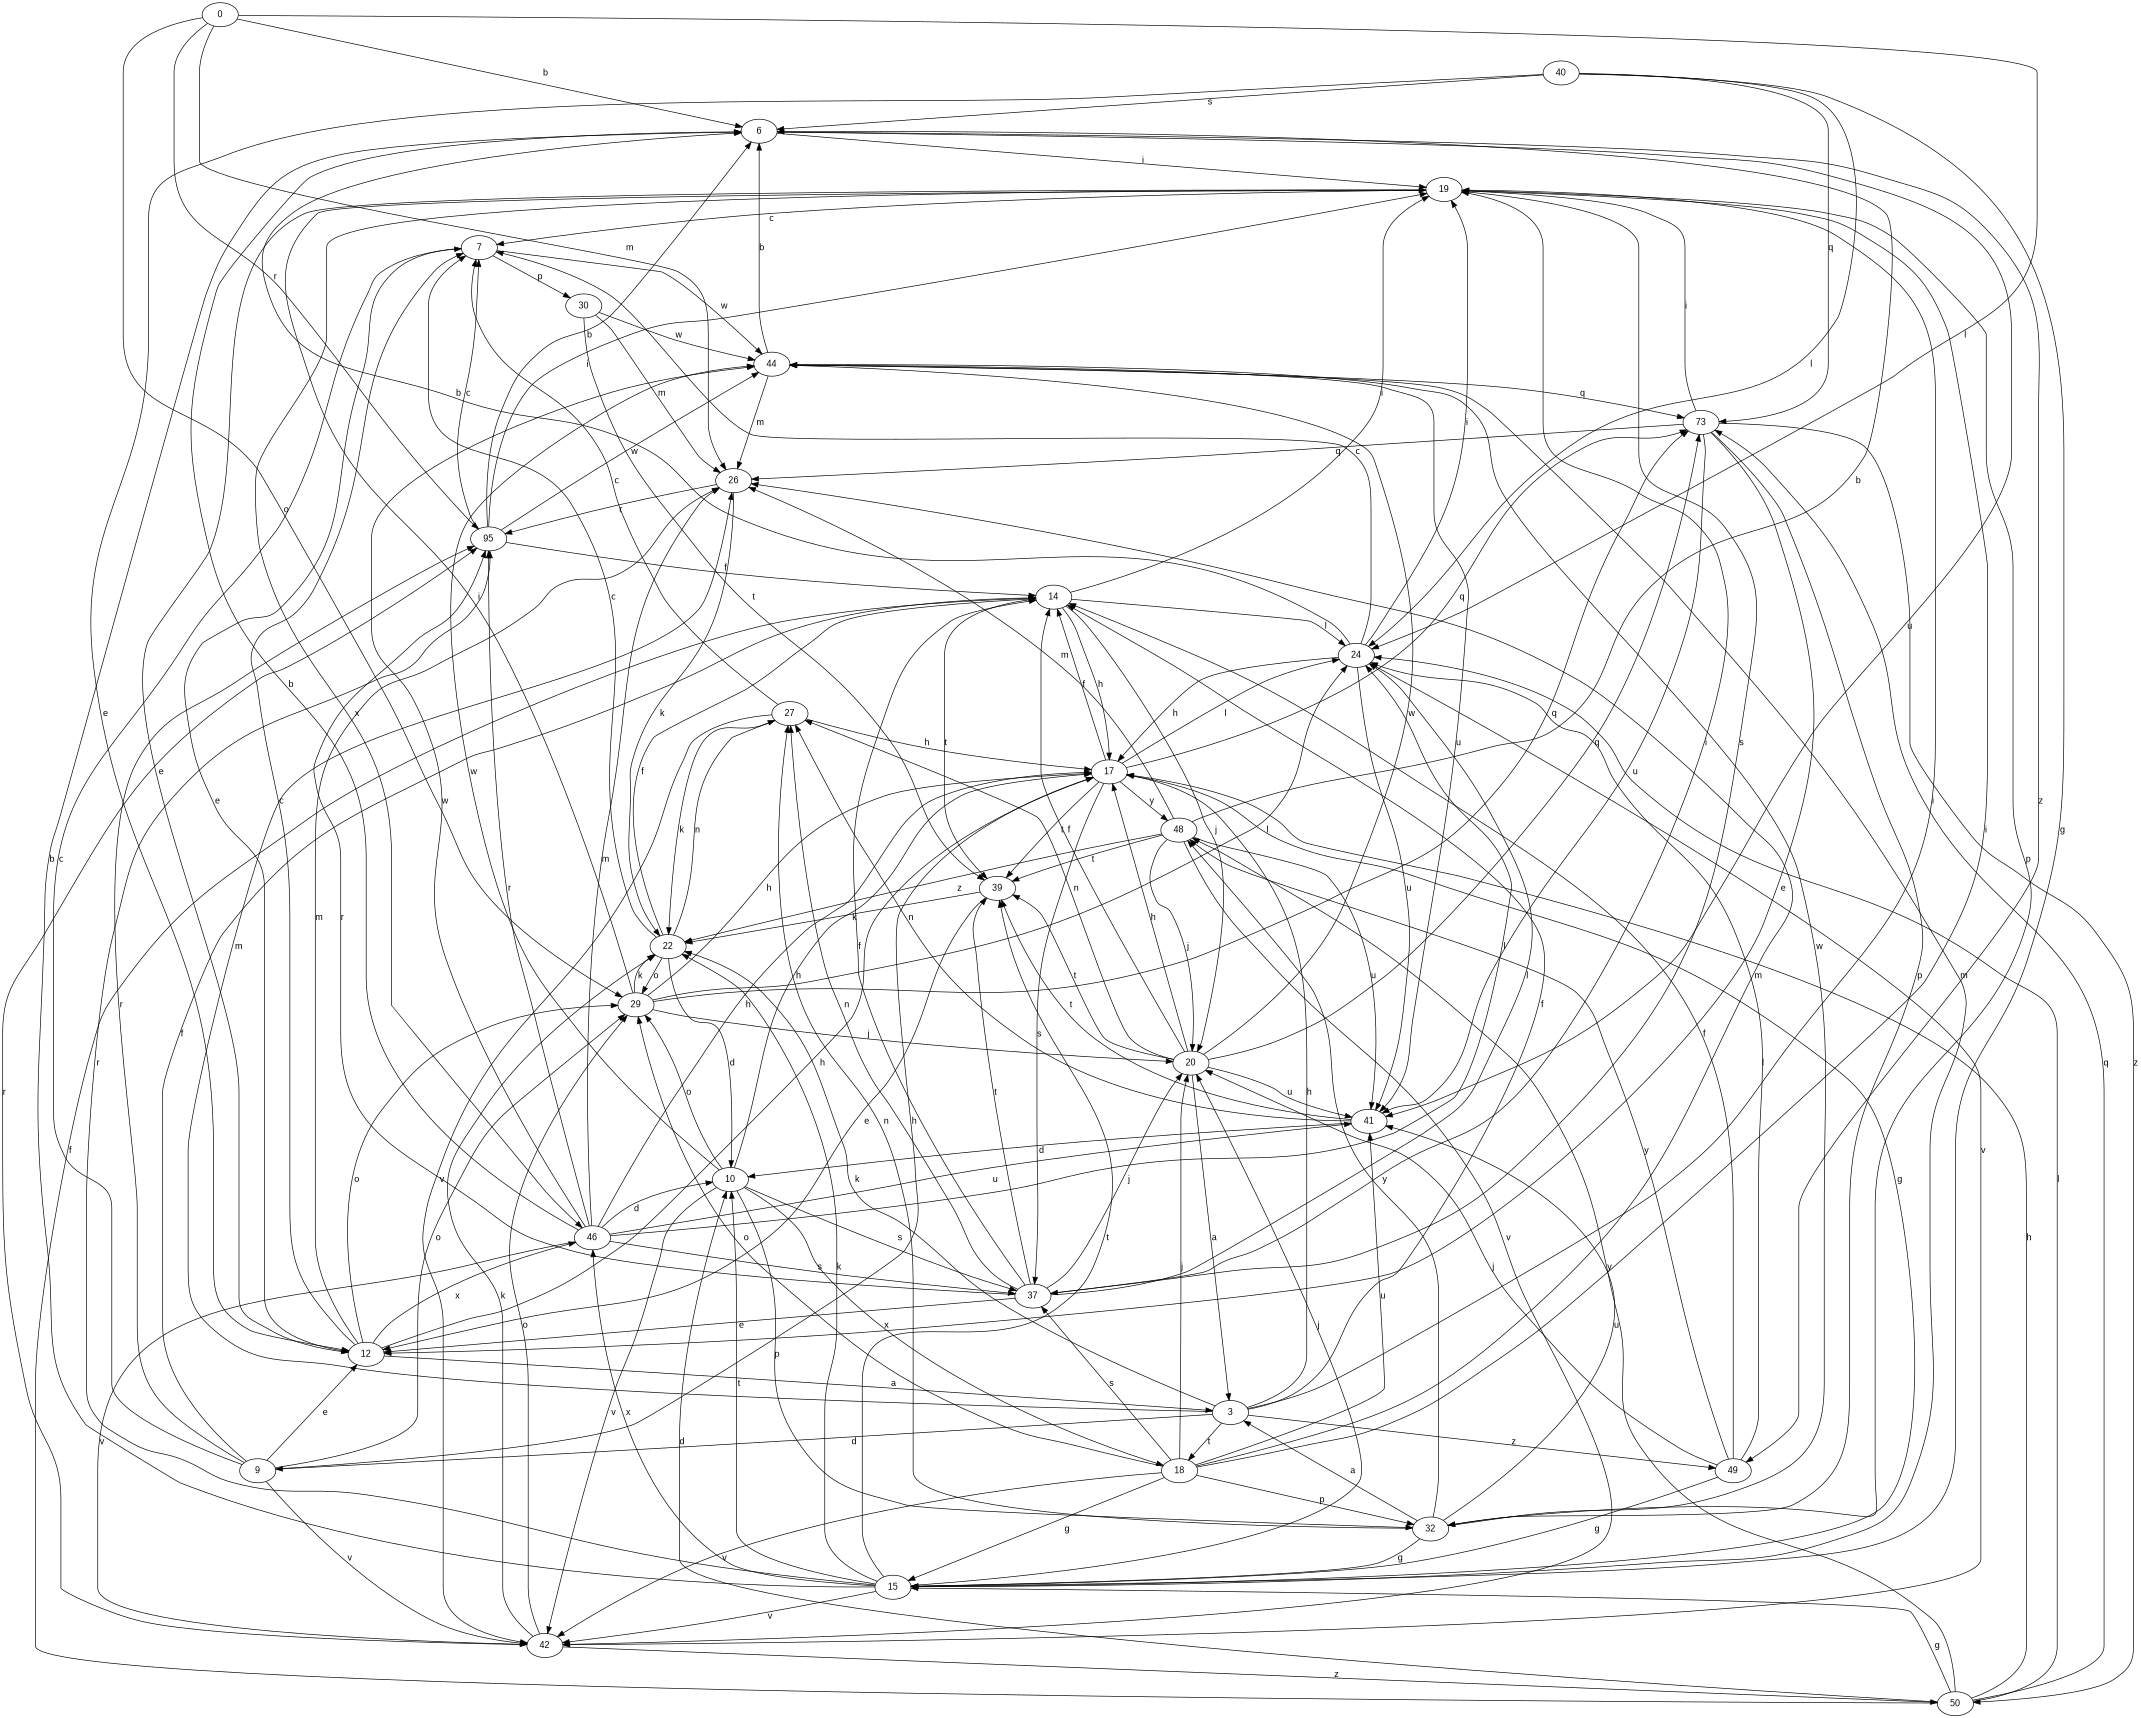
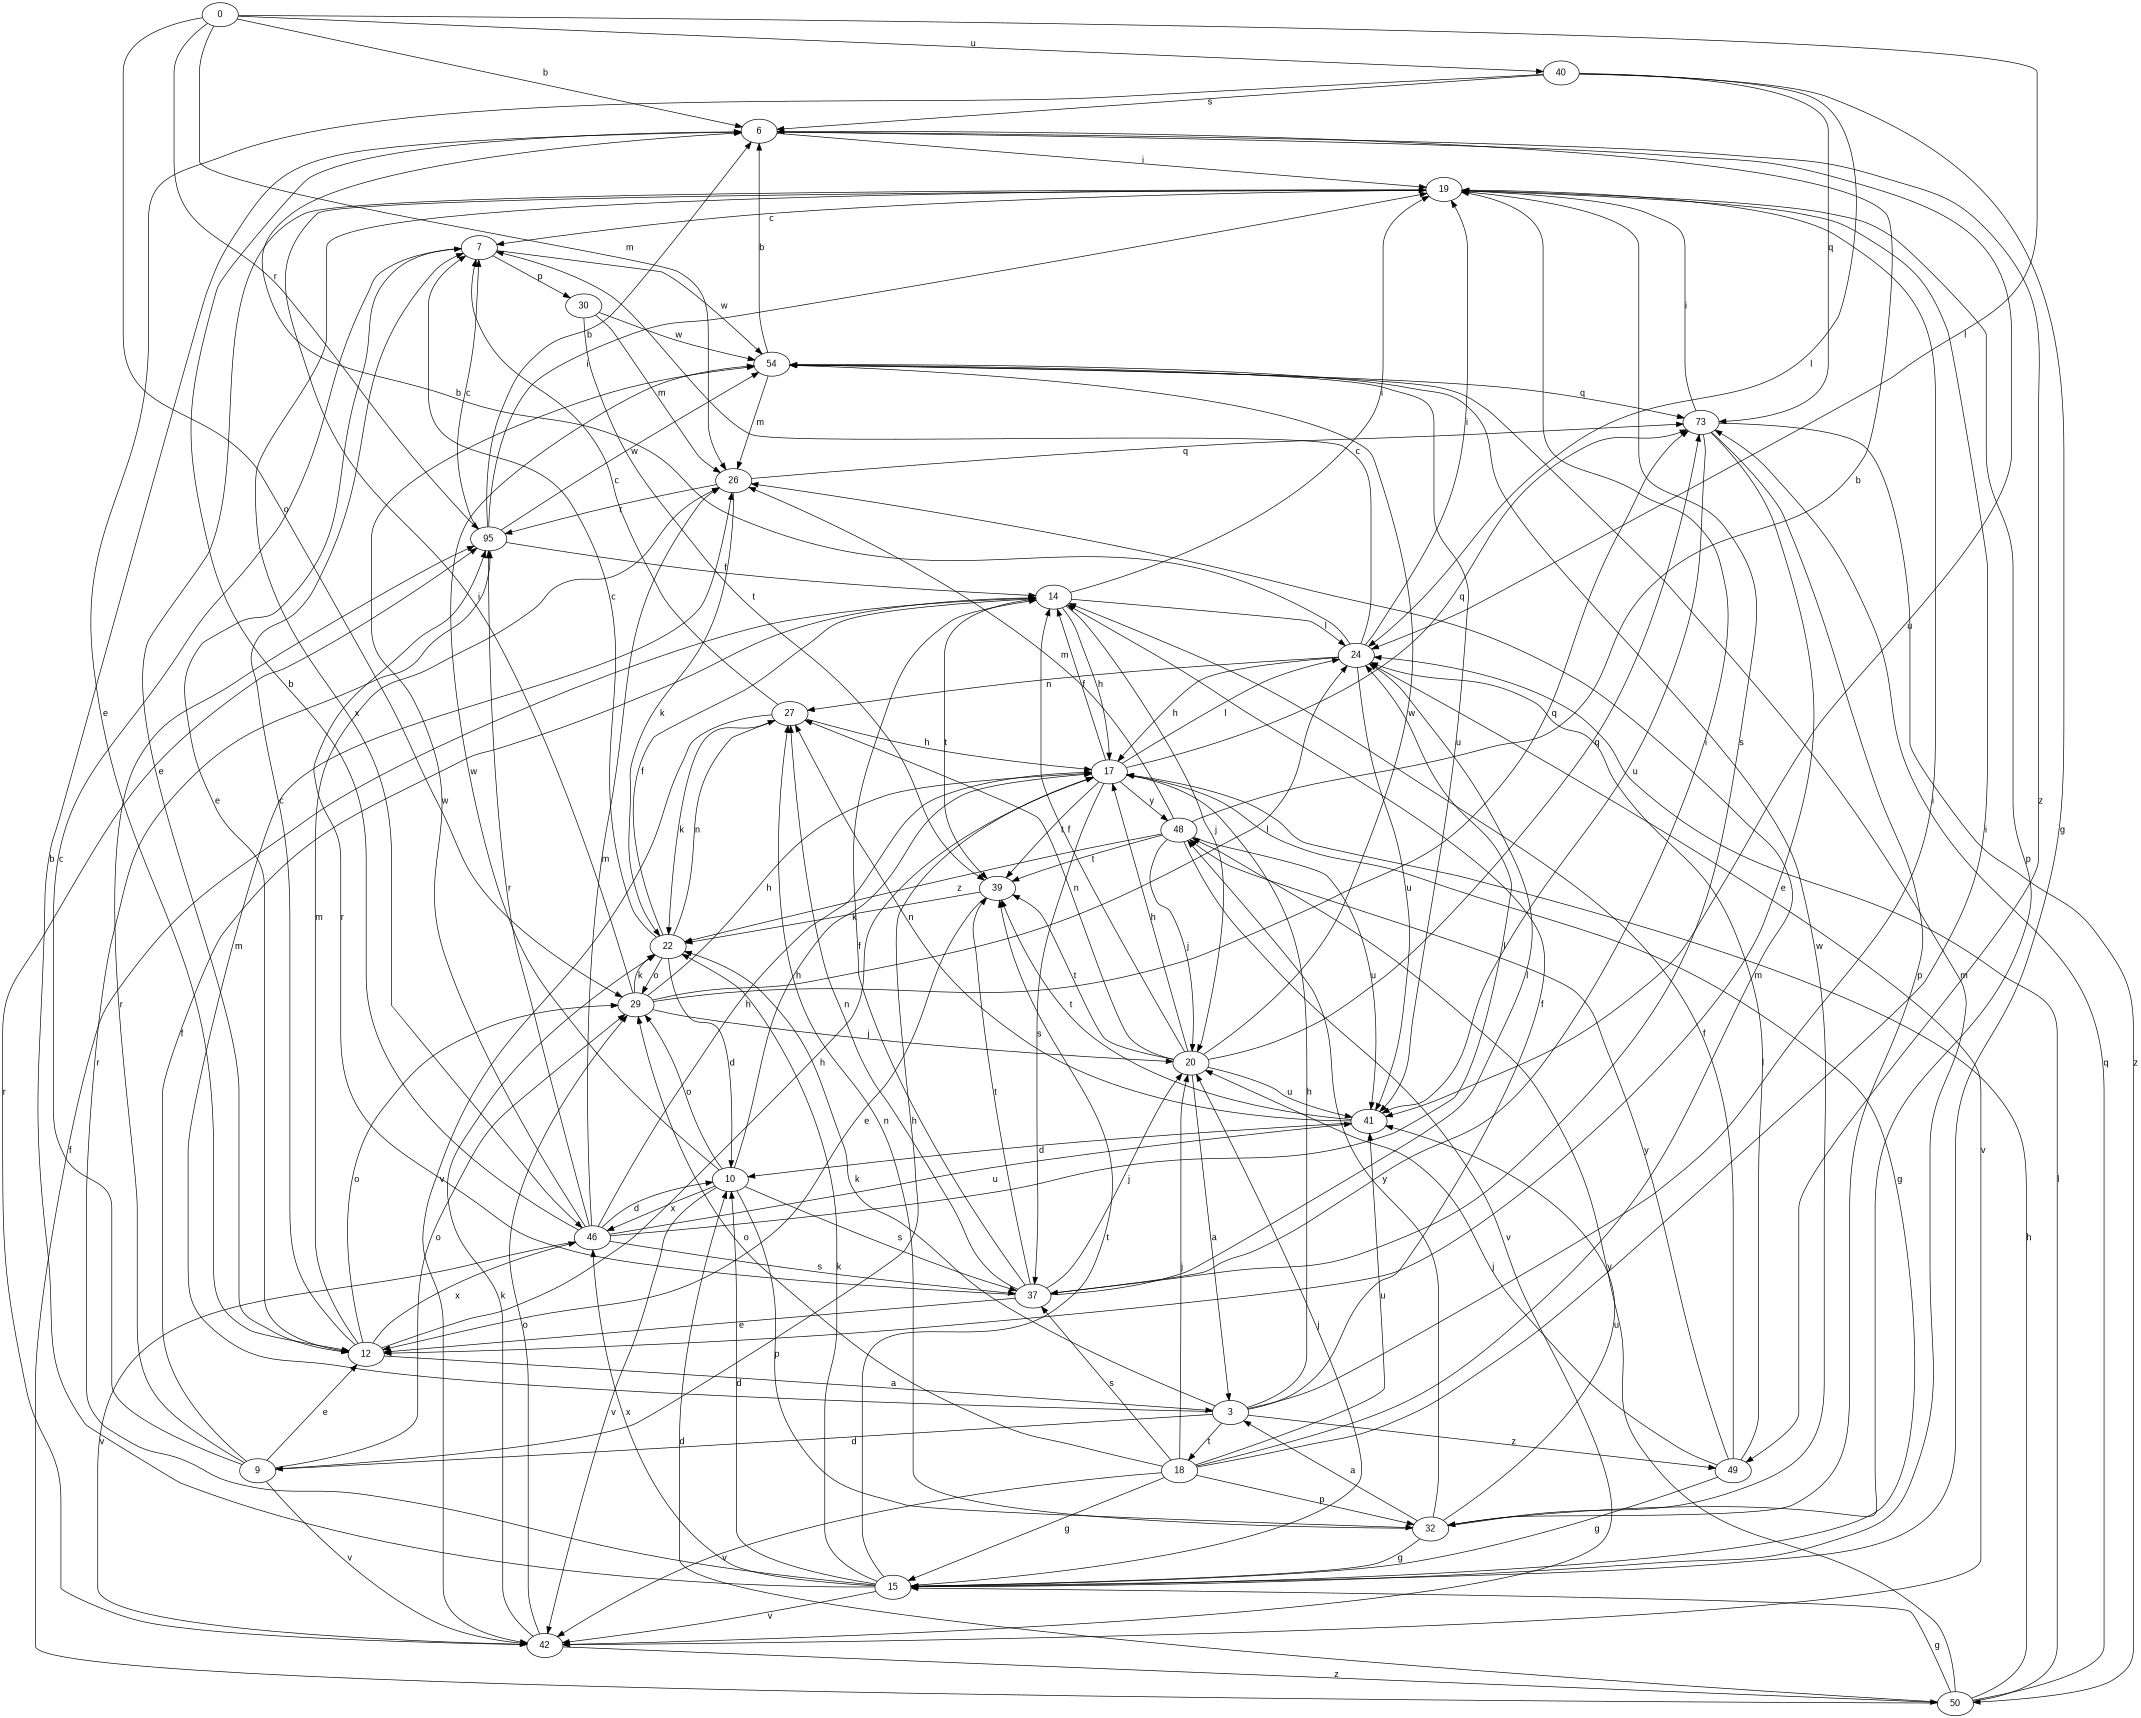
  strict digraph {
    fontname="Liberation Sans"
    node [fontname="Liberation Sans"]
    edge [fontname="Liberation Sans"]
    0
    6
    24
    26
    29
    n6 [label=95]
    40
    19
    49
    41
    17
    7
    42
    27
    22
    n16 [label=73]
    20
    14
-   44
+   44 [label=54]
    12
    15
    3
    9
    n24 [label=18]
    39
    37
    48
    32
    46
    10
    30
    50
    0 -> 6 [label=b]
    0 -> 24 [label=l]
    0 -> 26 [label=m]
    0 -> 29 [label=o]
    0 -> n6 [label=r]
+   0 -> 40 [label=u]
    6 -> 19 [label=i]
    6 -> 49 [label=z]
    6 -> 41 [label=u]
    24 -> 6 [label=b]
    24 -> 19 [label=i]
    24 -> 41 [label=u]
    24 -> 17 [label=h]
    24 -> 7 [label=c]
    24 -> 42 [label=v]
+   24 -> 27 [label=n]
    26 -> n6 [label=r]
    26 -> 22 [label=k]
-   n16 -> 26 [label=q]
+   26 -> n16 [label=q]
    29 -> 24 [label=l]
    29 -> 19 [label=i]
    29 -> 17 [label=h]
    29 -> 22 [label=k]
    29 -> n16 [label=q]
    29 -> 20 [label=j]
    n6 -> 6 [label=b]
    n6 -> 19 [label=i]
    n6 -> 7 [label=c]
    n6 -> 14 [label=f]
    n6 -> 44 [label=w]
    40 -> 6 [label=s]
    40 -> 24 [label=l]
    40 -> n16 [label=q]
    40 -> 12 [label=e]
    40 -> 15 [label=g]
    19 -> 7 [label=c]
    19 -> 12 [label=e]
    19 -> 37 [label=s]
    19 -> 32 [label=p]
    19 -> 46 [label=x]
    49 -> 24 [label=l]
    49 -> 20 [label=j]
    49 -> 14 [label=f]
    49 -> 15 [label=g]
    49 -> 48 [label=y]
    41 -> 27 [label=n]
    41 -> 39 [label=t]
    41 -> 10 [label=d]
    17 -> 24 [label=l]
    17 -> n16 [label=q]
    17 -> 14 [label=f]
    17 -> 15 [label=g]
    17 -> 39 [label=t]
    17 -> 37 [label=s]
    17 -> 48 [label=y]
    7 -> 44 [label=w]
    7 -> 12 [label=e]
    7 -> 30 [label=p]
    42 -> 29 [label=o]
    42 -> n6 [label=r]
    42 -> 22 [label=k]
    42 -> 50 [label=z]
    27 -> 17 [label=h]
    27 -> 7 [label=c]
    27 -> 42 [label=v]
    27 -> 22 [label=k]
    22 -> 29 [label=o]
    22 -> 7 [label=c]
    22 -> 27 [label=n]
    22 -> 14 [label=f]
    22 -> 10 [label=d]
    n16 -> 19 [label=i]
    n16 -> 41 [label=u]
    n16 -> 12 [label=e]
    n16 -> 32 [label=p]
    n16 -> 50 [label=z]
    20 -> 41 [label=u]
    20 -> 17 [label=h]
    20 -> 27 [label=n]
    20 -> n16 [label=q]
    20 -> 14 [label=f]
    20 -> 44 [label=w]
    20 -> 3 [label=a]
    20 -> 39 [label=t]
    14 -> 24 [label=l]
    14 -> 19 [label=i]
    14 -> 17 [label=h]
    14 -> 20 [label=j]
    14 -> 39 [label=t]
    44 -> 6 [label=b]
    44 -> 26 [label=m]
    44 -> 41 [label=u]
    44 -> n16 [label=q]
    12 -> 26 [label=m]
    12 -> 29 [label=o]
    12 -> 17 [label=h]
    12 -> 7 [label=c]
    12 -> 3 [label=a]
    12 -> 46 [label=x]
    15 -> 6 [label=b]
    15 -> n6 [label=r]
    15 -> 42 [label=v]
    15 -> 22 [label=k]
    15 -> 20 [label=j]
    15 -> 44 [label=m]
    15 -> 39 [label=t]
    15 -> 46 [label=x]
-   15 -> 10 [label=t]
+   15 -> 10 [label=d]
    3 -> 26 [label=m]
    3 -> 19 [label=i]
    3 -> 49 [label=z]
    3 -> 17 [label=h]
    3 -> 22 [label=k]
    3 -> 14 [label=f]
    3 -> 9 [label=d]
    3 -> n24 [label=t]
    9 -> 29 [label=o]
    9 -> n6 [label=r]
    9 -> 17 [label=h]
    9 -> 7 [label=c]
    9 -> 42 [label=v]
    9 -> 14 [label=f]
    9 -> 12 [label=e]
    n24 -> 26 [label=m]
    n24 -> 29 [label=o]
    n24 -> 19 [label=i]
    n24 -> 41 [label=u]
    n24 -> 42 [label=v]
    n24 -> 20 [label=j]
    n24 -> 15 [label=g]
    n24 -> 37 [label=s]
    n24 -> 32 [label=p]
    39 -> 22 [label=k]
    39 -> 12 [label=e]
    37 -> 24 [label=l]
    37 -> n6 [label=r]
    37 -> 19 [label=i]
    37 -> 27 [label=n]
    37 -> 20 [label=j]
    37 -> 14 [label=f]
    37 -> 12 [label=e]
    37 -> 39 [label=t]
    48 -> 6 [label=b]
    48 -> 26 [label=m]
    48 -> 41 [label=u]
    48 -> 42 [label=v]
    48 -> 22 [label=z]
    48 -> 20 [label=j]
    48 -> 39 [label=t]
    32 -> 41 [label=u]
    32 -> 27 [label=n]
    32 -> 44 [label=w]
    32 -> 15 [label=g]
    32 -> 3 [label=a]
    32 -> 48 [label=y]
    46 -> 6 [label=b]
    46 -> 24 [label=l]
    46 -> 26 [label=m]
    46 -> n6 [label=r]
    46 -> 41 [label=u]
    46 -> 17 [label=h]
    46 -> 42 [label=v]
    46 -> 44 [label=w]
    46 -> 37 [label=s]
    46 -> 10 [label=d]
    10 -> 29 [label=o]
    10 -> 17 [label=h]
    10 -> 42 [label=v]
    10 -> 44 [label=w]
    10 -> 37 [label=s]
    10 -> 32 [label=p]
-   10 -> n24 [label=x]
+   10 -> 46 [label=x]
    30 -> 26 [label=m]
    30 -> 44 [label=w]
    30 -> 39 [label=t]
    50 -> 24 [label=l]
    50 -> 17 [label=h]
    50 -> n16 [label=q]
    50 -> 14 [label=f]
    50 -> 15 [label=g]
    50 -> 48 [label=y]
    50 -> 10 [label=d]
  }
